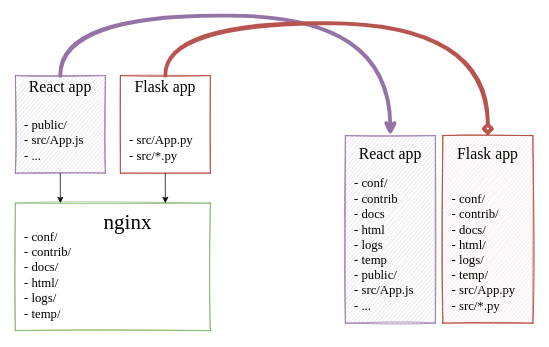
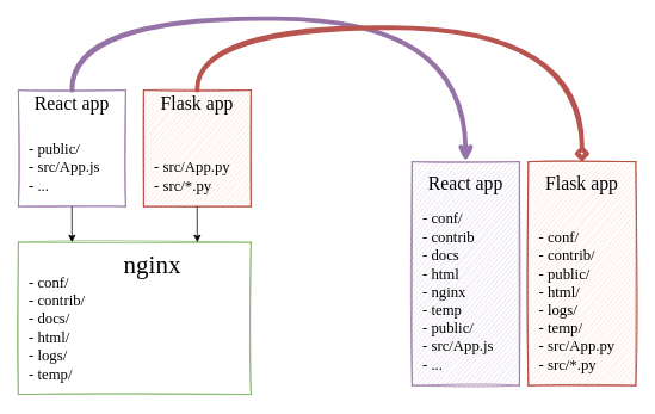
  <mxCell id="0" />
  <mxCell id="1" parent="0" />
  <mxCell id="2" value="&lt;div&gt;&lt;span&gt;- conf/&lt;/span&gt;&lt;/div&gt;&lt;div&gt;&lt;span&gt;- contrib/&lt;/span&gt;&lt;/div&gt;&lt;div&gt;&lt;span&gt;- docs/&lt;/span&gt;&lt;/div&gt;&lt;div&gt;&lt;span&gt;- html/&lt;/span&gt;&lt;/div&gt;&lt;div&gt;&lt;span&gt;- logs/&lt;/span&gt;&lt;/div&gt;&lt;div&gt;&lt;span&gt;- temp/&lt;/span&gt;&lt;/div&gt;" style="rounded=0;whiteSpace=wrap;html=1;fillColor=#ffffff;strokeColor=#82b366;sketch=1;fontFamily=Architects Daughter;horizontal=1;fontSize=17;align=left;spacingLeft=10;verticalAlign=bottom;spacingBottom=10;" vertex="1" parent="1"><mxGeometry x="20" y="270" width="260" height="170" as="geometry" /></mxCell>
- <mxCell id="3" value="- public/&lt;br&gt;- src/App.js&lt;br&gt;- ..." style="rounded=0;whiteSpace=wrap;html=1;fillColor=#e1d5e7;strokeColor=#9673a6;sketch=1;fontFamily=Architects Daughter;horizontal=1;fontSize=17;spacingLeft=10;spacingBottom=10;align=left;verticalAlign=bottom;" vertex="1" parent="1"><mxGeometry x="20" y="100" width="120" height="130" as="geometry" /></mxCell>
- <mxCell id="4" value="- src/App.py&lt;br&gt;- src/*.py" style="rounded=0;whiteSpace=wrap;html=1;fillColor=#ffffff;strokeColor=#ae4132;sketch=1;fontFamily=Architects Daughter;horizontal=1;fontSize=17;align=left;verticalAlign=bottom;spacingBottom=10;spacingLeft=10;" vertex="1" parent="1"><mxGeometry x="160" y="100" width="120" height="130" as="geometry" /></mxCell>
+ <mxCell id="3" value="- public/&lt;br&gt;- src/App.js&lt;br&gt;- ..." style="rounded=0;whiteSpace=wrap;html=1;fillColor=#ffffff;strokeColor=#9673a6;sketch=1;fontFamily=Architects Daughter;horizontal=1;fontSize=17;spacingLeft=10;spacingBottom=10;align=left;verticalAlign=bottom;" vertex="1" parent="1"><mxGeometry x="20" y="100" width="120" height="130" as="geometry" /></mxCell>
+ <mxCell id="4" value="- src/App.py&lt;br&gt;- src/*.py" style="rounded=0;whiteSpace=wrap;html=1;fillColor=#fad9d5;strokeColor=#ae4132;sketch=1;fontFamily=Architects Daughter;horizontal=1;fontSize=17;align=left;verticalAlign=bottom;spacingBottom=10;spacingLeft=10;" vertex="1" parent="1"><mxGeometry x="160" y="100" width="120" height="130" as="geometry" /></mxCell>
  <mxCell id="5" value="" style="endArrow=classic;html=1;fontFamily=Architects Daughter;fontSize=17;" edge="1" parent="1"><mxGeometry width="50" height="50" relative="1" as="geometry"><mxPoint x="79.83" y="230" as="sourcePoint" /><mxPoint x="80" y="270" as="targetPoint" /></mxGeometry></mxCell>
  <mxCell id="6" value="" style="endArrow=classic;html=1;fontFamily=Architects Daughter;fontSize=17;" edge="1" parent="1"><mxGeometry width="50" height="50" relative="1" as="geometry"><mxPoint x="219.83" y="230" as="sourcePoint" /><mxPoint x="220" y="270" as="targetPoint" /></mxGeometry></mxCell>
  <mxCell id="7" value="&lt;font style=&quot;font-size: 28px&quot;&gt;nginx&lt;/font&gt;" style="text;html=1;strokeColor=none;fillColor=none;align=center;verticalAlign=middle;whiteSpace=wrap;rounded=0;sketch=1;fontFamily=Architects Daughter;fontSize=17;" vertex="1" parent="1"><mxGeometry x="130" y="280" width="80" height="30" as="geometry" /></mxCell>
  <mxCell id="8" style="edgeStyle=orthogonalEdgeStyle;rounded=0;orthogonalLoop=1;jettySize=auto;html=1;entryX=0.5;entryY=0;entryDx=0;entryDy=0;fontFamily=Architects Daughter;fontSize=17;curved=1;exitX=0.5;exitY=0;exitDx=0;exitDy=0;strokeWidth=5;fillColor=#e1d5e7;strokeColor=#9673a6;sketch=1;" edge="1" parent="1" source="9" target="12"><mxGeometry relative="1" as="geometry"><Array as="points"><mxPoint x="80" y="20" /><mxPoint x="520" y="20" /></Array></mxGeometry></mxCell>
  <mxCell id="9" value="&lt;font style=&quot;font-size: 21px&quot;&gt;React app&lt;/font&gt;" style="text;html=1;strokeColor=none;fillColor=none;align=center;verticalAlign=middle;whiteSpace=wrap;rounded=0;sketch=1;fontFamily=Architects Daughter;fontSize=17;" vertex="1" parent="1"><mxGeometry x="20" y="100" width="120" height="30" as="geometry" /></mxCell>
  <mxCell id="10" style="edgeStyle=orthogonalEdgeStyle;curved=1;rounded=0;orthogonalLoop=1;jettySize=auto;html=1;entryX=0.5;entryY=0;entryDx=0;entryDy=0;fontFamily=Architects Daughter;fontSize=17;exitX=0.5;exitY=0;exitDx=0;exitDy=0;fillColor=#f8cecc;strokeColor=#b85450;strokeWidth=5;sketch=1;endArrow=diamond;" edge="1" parent="1" source="4" target="14"><mxGeometry relative="1" as="geometry"><Array as="points"><mxPoint x="220" y="30" /><mxPoint x="650" y="30" /></Array></mxGeometry></mxCell>
  <mxCell id="11" value="&lt;font style=&quot;font-size: 21px&quot;&gt;Flask app&lt;/font&gt;" style="text;html=1;strokeColor=none;fillColor=none;align=center;verticalAlign=middle;whiteSpace=wrap;rounded=0;sketch=1;fontFamily=Architects Daughter;fontSize=17;" vertex="1" parent="1"><mxGeometry x="160" y="100" width="120" height="30" as="geometry" /></mxCell>
- <mxCell id="12" value="&lt;div&gt;- conf/&lt;/div&gt;&lt;div&gt;- contrib&lt;/div&gt;&lt;div&gt;- docs&lt;/div&gt;&lt;div&gt;- html&lt;/div&gt;&lt;div&gt;- logs&lt;/div&gt;&lt;div&gt;- temp&lt;/div&gt;- public/&lt;br&gt;- src/App.js&lt;br&gt;- ..." style="rounded=0;whiteSpace=wrap;html=1;fillColor=#e1d5e7;strokeColor=#9673a6;sketch=1;fontFamily=Architects Daughter;horizontal=1;fontSize=17;spacingLeft=10;spacingBottom=10;align=left;verticalAlign=bottom;" vertex="1" parent="1"><mxGeometry x="460" y="180" width="120" height="250" as="geometry" /></mxCell>
+ <mxCell id="12" value="&lt;div&gt;- conf/&lt;/div&gt;&lt;div&gt;- contrib&lt;/div&gt;&lt;div&gt;- docs&lt;/div&gt;&lt;div&gt;- html&lt;/div&gt;&lt;div&gt;- nginx&lt;/div&gt;&lt;div&gt;- temp&lt;/div&gt;- public/&lt;br&gt;- src/App.js&lt;br&gt;- ..." style="rounded=0;whiteSpace=wrap;html=1;fillColor=#e1d5e7;strokeColor=#9673a6;sketch=1;fontFamily=Architects Daughter;horizontal=1;fontSize=17;spacingLeft=10;spacingBottom=10;align=left;verticalAlign=bottom;" vertex="1" parent="1"><mxGeometry x="460" y="180" width="120" height="250" as="geometry" /></mxCell>
  <mxCell id="13" value="&lt;font style=&quot;font-size: 21px&quot;&gt;React app&lt;/font&gt;" style="text;html=1;strokeColor=none;fillColor=none;align=center;verticalAlign=middle;whiteSpace=wrap;rounded=0;sketch=1;fontFamily=Architects Daughter;fontSize=17;" vertex="1" parent="1"><mxGeometry x="460" y="190" width="120" height="30" as="geometry" /></mxCell>
- <mxCell id="14" value="&lt;div&gt;- conf/&lt;/div&gt;&lt;div&gt;- contrib/&lt;/div&gt;&lt;div&gt;- docs/&lt;/div&gt;&lt;div&gt;- html/&lt;/div&gt;&lt;div&gt;- logs/&lt;/div&gt;&lt;div&gt;- temp/&lt;/div&gt;- src/App.py&lt;br&gt;- src/*.py" style="rounded=0;whiteSpace=wrap;html=1;fillColor=#fad9d5;strokeColor=#ae4132;sketch=1;fontFamily=Architects Daughter;horizontal=1;fontSize=17;align=left;verticalAlign=bottom;spacingBottom=10;spacingLeft=10;" vertex="1" parent="1"><mxGeometry x="590" y="180" width="120" height="250" as="geometry" /></mxCell>
+ <mxCell id="14" value="&lt;div&gt;- conf/&lt;/div&gt;&lt;div&gt;- contrib/&lt;/div&gt;&lt;div&gt;- public/&lt;/div&gt;&lt;div&gt;- html/&lt;/div&gt;&lt;div&gt;- logs/&lt;/div&gt;&lt;div&gt;- temp/&lt;/div&gt;- src/App.py&lt;br&gt;- src/*.py" style="rounded=0;whiteSpace=wrap;html=1;fillColor=#fad9d5;strokeColor=#ae4132;sketch=1;fontFamily=Architects Daughter;horizontal=1;fontSize=17;align=left;verticalAlign=bottom;spacingBottom=10;spacingLeft=10;" vertex="1" parent="1"><mxGeometry x="590" y="180" width="120" height="250" as="geometry" /></mxCell>
  <mxCell id="15" value="&lt;font style=&quot;font-size: 21px&quot;&gt;Flask app&lt;/font&gt;" style="text;html=1;strokeColor=none;fillColor=none;align=center;verticalAlign=middle;whiteSpace=wrap;rounded=0;sketch=1;fontFamily=Architects Daughter;fontSize=17;" vertex="1" parent="1"><mxGeometry x="590" y="190" width="120" height="30" as="geometry" /></mxCell>
